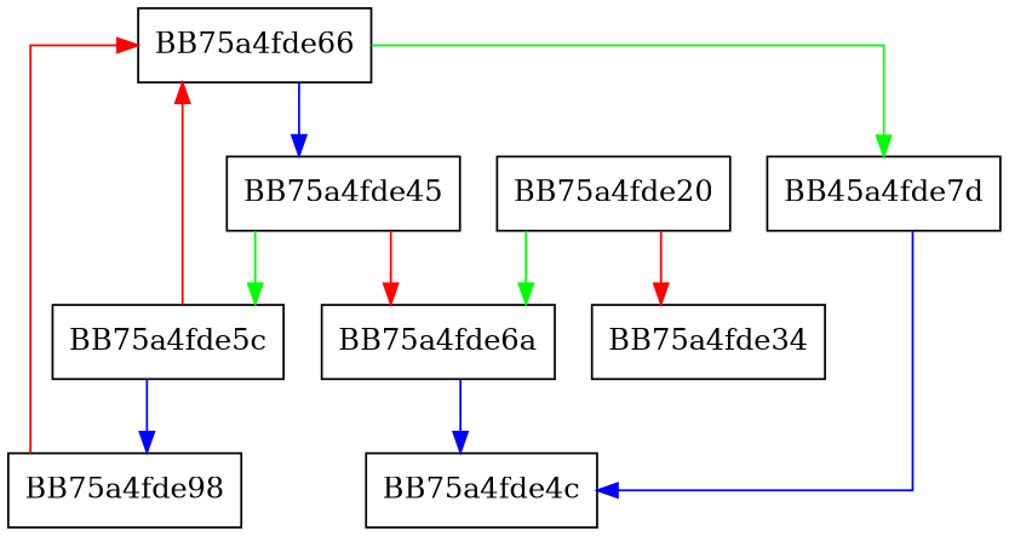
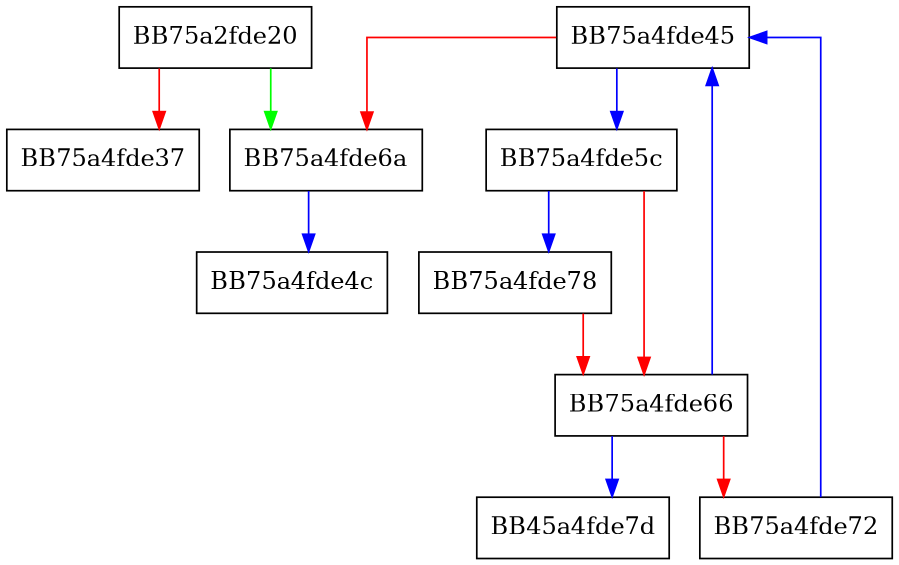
  digraph {
    splines=ortho
    node [shape=box]
    edge [color=blue]
    n1 [label=BB75a4fde6a]
-   BB75a4fde20
-   BB75a4fde37 [label=BB75a4fde34]
+   BB75a4fde20 [label=BB75a2fde20]
+   BB75a4fde37
    BB75a4fde4c
    BB75a4fde45
    BB75a4fde5c
-   BB75a4fde78 [label=BB75a4fde98]
+   BB75a4fde78
    BB75a4fde66
    n9 [label=BB45a4fde7d]
+   BB75a4fde72
    n1 -> BB75a4fde4c
    BB75a4fde20 -> n1 [color=green]
    BB75a4fde20 -> BB75a4fde37 [color=red]
    BB75a4fde45 -> n1 [color=red]
-   BB75a4fde45 -> BB75a4fde5c [color=green]
+   BB75a4fde45 -> BB75a4fde5c
    BB75a4fde5c -> BB75a4fde78
    BB75a4fde5c -> BB75a4fde66 [color=red]
    BB75a4fde78 -> BB75a4fde66 [color=red]
    BB75a4fde66 -> BB75a4fde45
-   BB75a4fde66 -> n9 [color=green]
-   n9 -> BB75a4fde4c
+   BB75a4fde66 -> n9
+   BB75a4fde66 -> BB75a4fde72 [color=red]
+   BB75a4fde72 -> BB75a4fde45
  }
